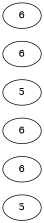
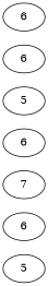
  graph {
    rankdir=LR
    n1 [label=5]
    n2 [label=6]
+   n3 [label=7]
    n4 [label=6]
    n5 [label=5]
    n6 [label=6]
    n7 [label=6]
  }
